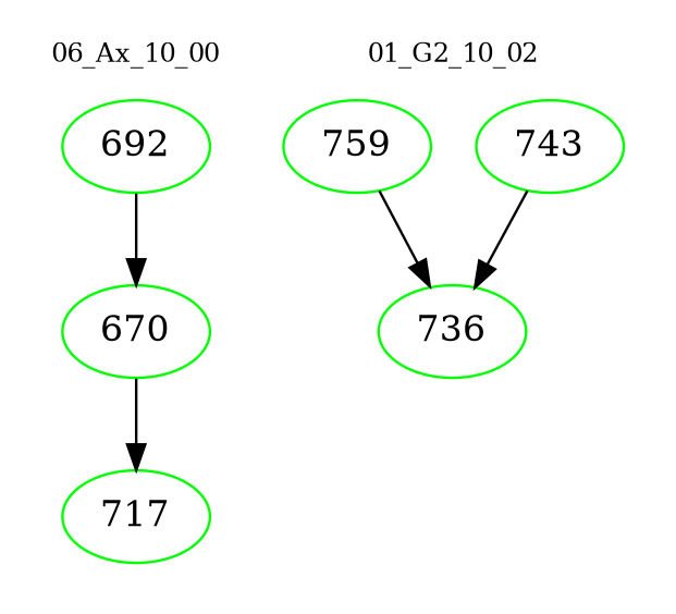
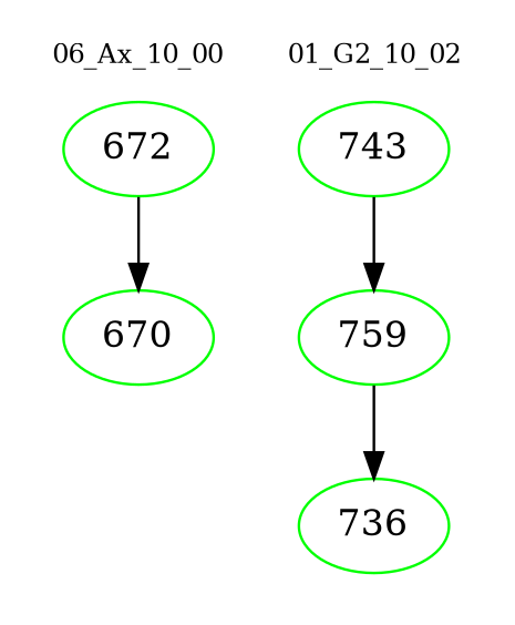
  digraph {
    node [color=green]
    edge [color=black]
-   n1 [label=692]
+   n1 [label=672]
    n2 [label=670]
-   n3 [label=717]
    n4 [label=743]
    n5 [label=736]
    n6 [label=759]
    subgraph cluster_1 {
      color=white
      fontsize=10
      label="06_Ax_10_00"
      n1
      n2
-     n3
    }
    subgraph cluster_2 {
      color=white
      fontsize=10
      label="01_G2_10_02"
      n4
      n5
      n6
    }
    n1 -> n2
-   n2 -> n3
-   n4 -> n5
+   n4 -> n6
    n6 -> n5
  }
